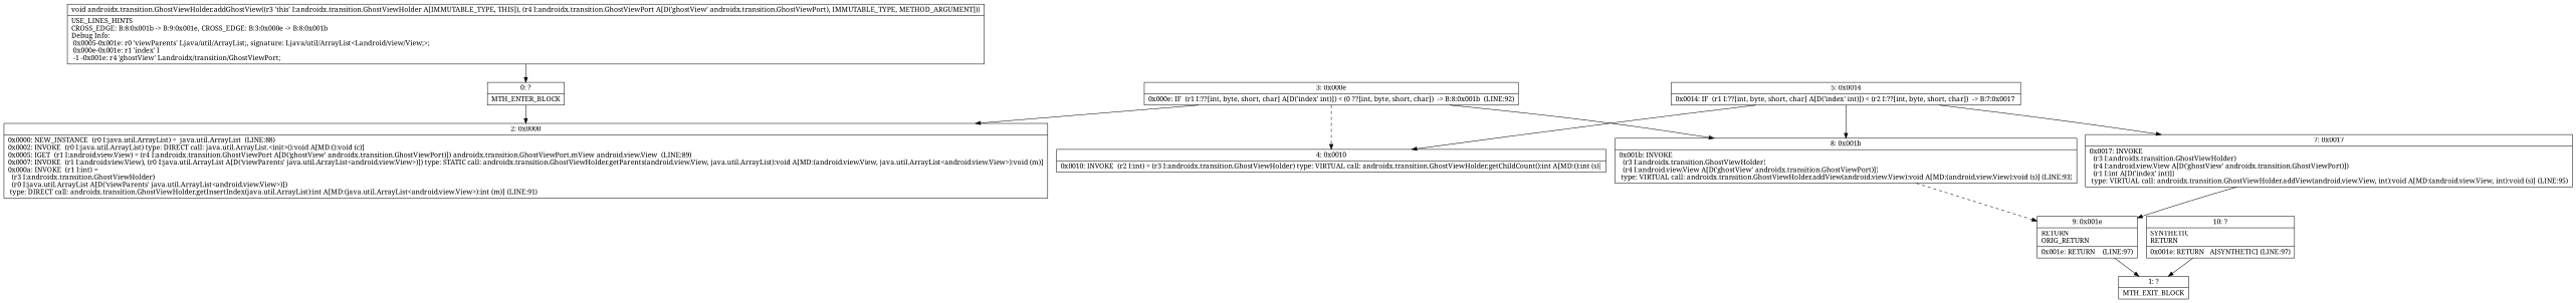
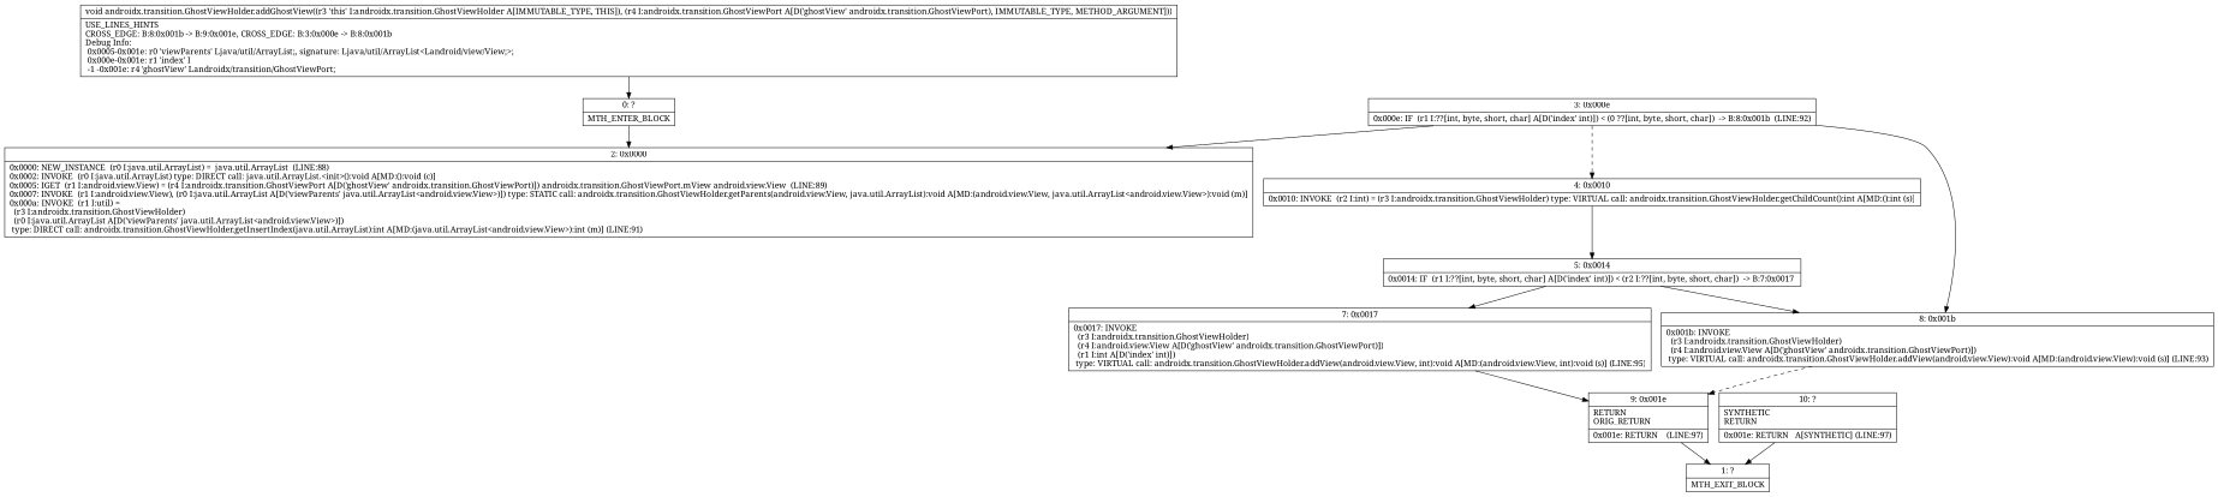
  digraph {
    fontname="Noto Serif"
    node [fontname="Noto Serif" shape=record]
    edge [fontname="Noto Serif"]
    n1 [label="{0\:\ ?|MTH_ENTER_BLOCK\l}"]
-   n2 [label="{2\:\ 0x0000|0x0000: NEW_INSTANCE  (r0 I:java.util.ArrayList) =  java.util.ArrayList  (LINE:88)\l0x0002: INVOKE  (r0 I:java.util.ArrayList) type: DIRECT call: java.util.ArrayList.\<init\>():void A[MD:():void (c)]\l0x0005: IGET  (r1 I:android.view.View) = (r4 I:androidx.transition.GhostViewPort A[D('ghostView' androidx.transition.GhostViewPort)]) androidx.transition.GhostViewPort.mView android.view.View  (LINE:89)\l0x0007: INVOKE  (r1 I:android.view.View), (r0 I:java.util.ArrayList A[D('viewParents' java.util.ArrayList\<android.view.View\>)]) type: STATIC call: androidx.transition.GhostViewHolder.getParents(android.view.View, java.util.ArrayList):void A[MD:(android.view.View, java.util.ArrayList\<android.view.View\>):void (m)]\l0x000a: INVOKE  (r1 I:int) = \l  (r3 I:androidx.transition.GhostViewHolder)\l  (r0 I:java.util.ArrayList A[D('viewParents' java.util.ArrayList\<android.view.View\>)])\l type: DIRECT call: androidx.transition.GhostViewHolder.getInsertIndex(java.util.ArrayList):int A[MD:(java.util.ArrayList\<android.view.View\>):int (m)] (LINE:91)\l}"]
+   n2 [label="{2\:\ 0x0000|0x0000: NEW_INSTANCE  (r0 I:java.util.ArrayList) =  java.util.ArrayList  (LINE:88)\l0x0002: INVOKE  (r0 I:java.util.ArrayList) type: DIRECT call: java.util.ArrayList.\<init\>():void A[MD:():void (c)]\l0x0005: IGET  (r1 I:android.view.View) = (r4 I:androidx.transition.GhostViewPort A[D('ghostView' androidx.transition.GhostViewPort)]) androidx.transition.GhostViewPort.mView android.view.View  (LINE:89)\l0x0007: INVOKE  (r1 I:android.view.View), (r0 I:java.util.ArrayList A[D('viewParents' java.util.ArrayList\<android.view.View\>)]) type: STATIC call: androidx.transition.GhostViewHolder.getParents(android.view.View, java.util.ArrayList):void A[MD:(android.view.View, java.util.ArrayList\<android.view.View\>):void (m)]\l0x000a: INVOKE  (r1 I:util) = \l  (r3 I:androidx.transition.GhostViewHolder)\l  (r0 I:java.util.ArrayList A[D('viewParents' java.util.ArrayList\<android.view.View\>)])\l type: DIRECT call: androidx.transition.GhostViewHolder.getInsertIndex(java.util.ArrayList):int A[MD:(java.util.ArrayList\<android.view.View\>):int (m)] (LINE:91)\l}"]
    n3 [label="{3\:\ 0x000e|0x000e: IF  (r1 I:??[int, byte, short, char] A[D('index' int)]) \< (0 ??[int, byte, short, char])  \-\> B:8:0x001b  (LINE:92)\l}"]
    n4 [label="{4\:\ 0x0010|0x0010: INVOKE  (r2 I:int) = (r3 I:androidx.transition.GhostViewHolder) type: VIRTUAL call: androidx.transition.GhostViewHolder.getChildCount():int A[MD:():int (s)]\l}"]
    n5 [label="{8\:\ 0x001b|0x001b: INVOKE  \l  (r3 I:androidx.transition.GhostViewHolder)\l  (r4 I:android.view.View A[D('ghostView' androidx.transition.GhostViewPort)])\l type: VIRTUAL call: androidx.transition.GhostViewHolder.addView(android.view.View):void A[MD:(android.view.View):void (s)] (LINE:93)\l}"]
    n6 [label="{5\:\ 0x0014|0x0014: IF  (r1 I:??[int, byte, short, char] A[D('index' int)]) \< (r2 I:??[int, byte, short, char])  \-\> B:7:0x0017 \l}"]
    n7 [label="{9\:\ 0x001e|RETURN\lORIG_RETURN\l|0x001e: RETURN    (LINE:97)\l}"]
    n8 [label="{7\:\ 0x0017|0x0017: INVOKE  \l  (r3 I:androidx.transition.GhostViewHolder)\l  (r4 I:android.view.View A[D('ghostView' androidx.transition.GhostViewPort)])\l  (r1 I:int A[D('index' int)])\l type: VIRTUAL call: androidx.transition.GhostViewHolder.addView(android.view.View, int):void A[MD:(android.view.View, int):void (s)] (LINE:95)\l}"]
    n9 [label="{10\:\ ?|SYNTHETIC\lRETURN\l|0x001e: RETURN   A[SYNTHETIC] (LINE:97)\l}"]
    n10 [label="{1\:\ ?|MTH_EXIT_BLOCK\l}"]
    n11 [label="{void androidx.transition.GhostViewHolder.addGhostView((r3 'this' I:androidx.transition.GhostViewHolder A[IMMUTABLE_TYPE, THIS]), (r4 I:androidx.transition.GhostViewPort A[D('ghostView' androidx.transition.GhostViewPort), IMMUTABLE_TYPE, METHOD_ARGUMENT]))  | USE_LINES_HINTS\lCROSS_EDGE: B:8:0x001b \-\> B:9:0x001e, CROSS_EDGE: B:3:0x000e \-\> B:8:0x001b\lDebug Info:\l  0x0005\-0x001e: r0 'viewParents' Ljava\/util\/ArrayList;, signature: Ljava\/util\/ArrayList\<Landroid\/view\/View;\>;\l  0x000e\-0x001e: r1 'index' I\l  \-1 \-0x001e: r4 'ghostView' Landroidx\/transition\/GhostViewPort;\l}"]
    n1 -> n2
    n3 -> n2
    n3 -> n4 [style=dashed]
    n3 -> n5
-   n6 -> n4
+   n4 -> n6
    n5 -> n7 [style=dashed]
    n6 -> n5 [style=solid]
    n6 -> n8
    n7 -> n10
    n8 -> n7
    n9 -> n10
    n11 -> n1
  }
